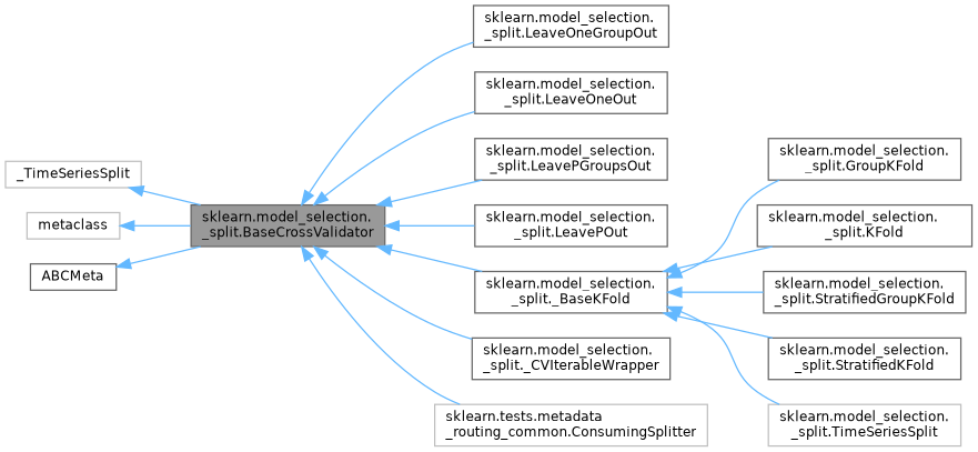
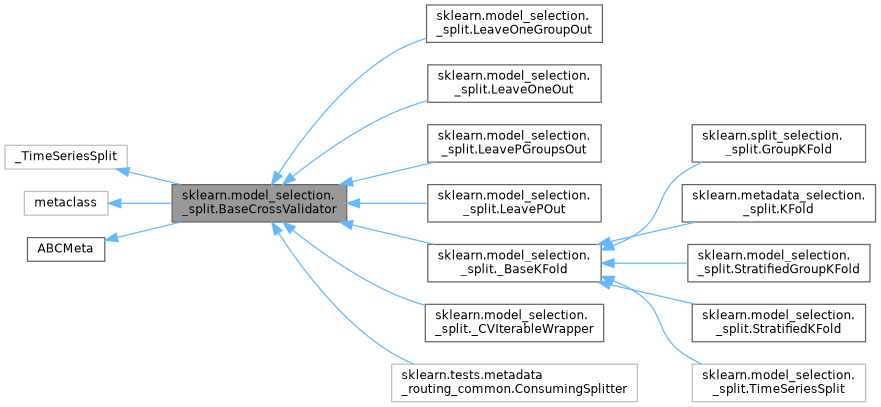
  digraph {
    rankdir=LR
    node [color=gray40 fillcolor=white fontname=Helvetica fontsize=10 shape=box style=filled]
    edge [color=steelblue1 dir=back fontname=Helvetica fontsize=10 labelfontname=Helvetica labelfontsize=10 style=solid]
    n1 [fillcolor=grey60 fontcolor=black height=0.2 label="sklearn.model_selection.\l_split.BaseCrossValidator" width=0.4]
    n2 [height=0.2 label="sklearn.model_selection.\l_split.LeaveOneGroupOut" width=0.4]
    n3 [height=0.2 label="sklearn.model_selection.\l_split.LeaveOneOut" width=0.4]
    n4 [height=0.2 label="sklearn.model_selection.\l_split.LeavePGroupsOut" width=0.4]
    n5 [height=0.2 label="sklearn.model_selection.\l_split.LeavePOut" width=0.4]
    n6 [height=0.2 label="sklearn.model_selection.\l_split._BaseKFold" width=0.4]
    n7 [height=0.2 label="sklearn.model_selection.\l_split._CVIterableWrapper" width=0.4]
    n8 [color=grey75 height=0.2 label="sklearn.tests.metadata\l_routing_common.ConsumingSplitter" width=0.4]
-   n9 [height=0.2 label="sklearn.model_selection.\l_split.GroupKFold" width=0.4]
-   n10 [height=0.2 label="sklearn.model_selection.\l_split.KFold" width=0.4]
+   n9 [height=0.2 label="sklearn.split_selection.\l_split.GroupKFold" width=0.4]
+   n10 [height=0.2 label="sklearn.metadata_selection.\l_split.KFold" width=0.4]
    n11 [height=0.2 label="sklearn.model_selection.\l_split.StratifiedGroupKFold" width=0.4]
    n12 [height=0.2 label="sklearn.model_selection.\l_split.StratifiedKFold" width=0.4]
    n13 [color=grey75 height=0.2 label="sklearn.model_selection.\l_split.TimeSeriesSplit" width=0.4]
    n14 [color=grey75 height=0.2 label=_TimeSeriesSplit width=0.4]
    n15 [color=grey75 height=0.2 label=metaclass width=0.4]
    n16 [height=0.2 label=ABCMeta width=0.4]
    n1 -> n2
    n1 -> n3
    n1 -> n4
    n1 -> n5
    n1 -> n6
    n1 -> n7
    n1 -> n8
    n6 -> n9
    n6 -> n10
    n6 -> n11
    n6 -> n12
    n6 -> n13
    n14 -> n1
    n15 -> n1
    n16 -> n1
  }
